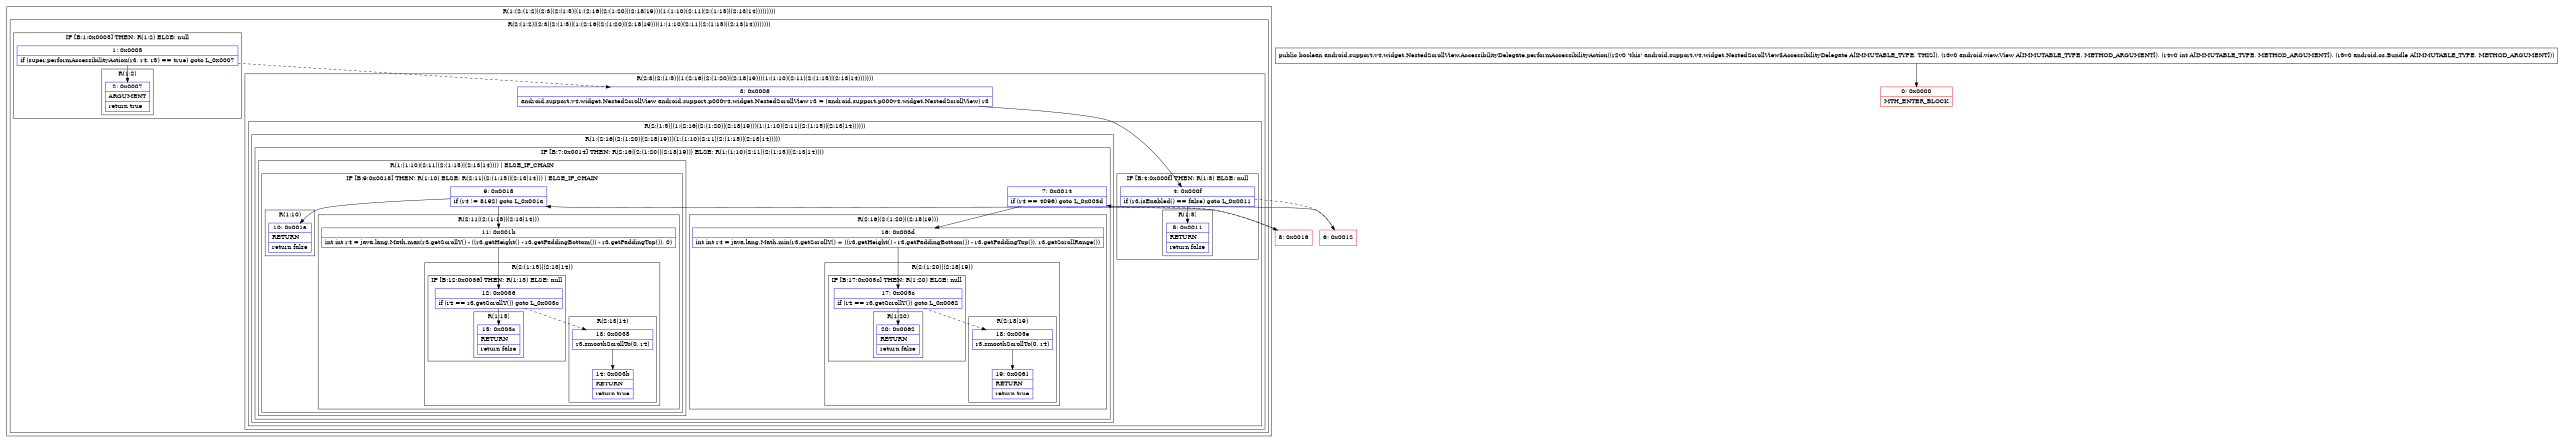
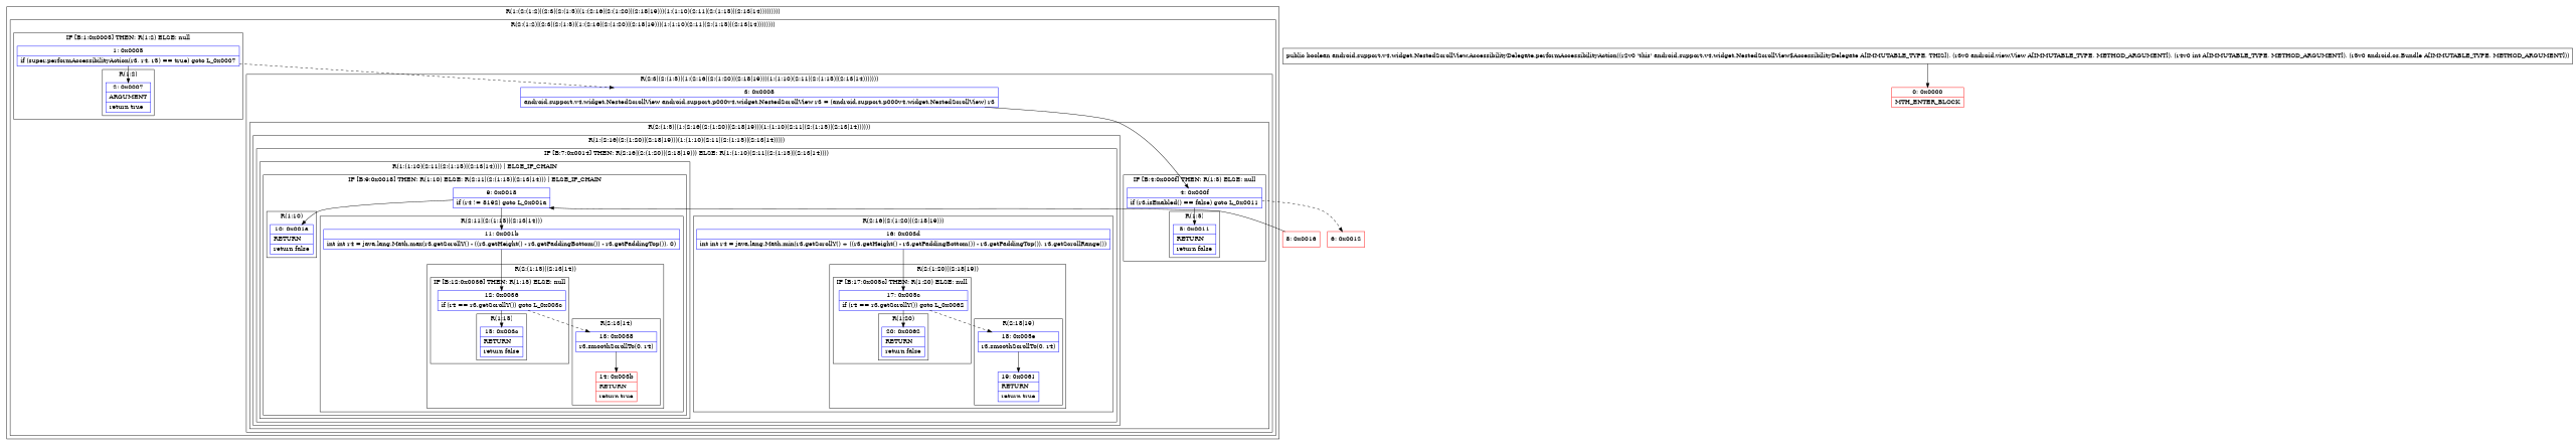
  digraph {
    node [color=blue shape=record]
    n1 [label="{2\:\ 0x0007|ARGUMENT\l|return true\l}"]
    n2 [label="{1\:\ 0x0005|if (super.performAccessibilityAction(r3, r4, r5) == true) goto L_0x0007\l}"]
    n3 [label="{5\:\ 0x0011|RETURN\l|return false\l}"]
    n4 [label="{4\:\ 0x000f|if (r3.isEnabled() == false) goto L_0x0011\l}"]
    n5 [label="{20\:\ 0x0062|RETURN\l|return false\l}"]
    n6 [label="{17\:\ 0x005c|if (r4 == r3.getScrollY()) goto L_0x0062\l}"]
    n7 [label="{18\:\ 0x005e|r3.smoothScrollTo(0, r4)\l}"]
    n8 [label="{19\:\ 0x0061|RETURN\l|return true\l}"]
    n9 [label="{16\:\ 0x003d|int int r4 = java.lang.Math.min(r3.getScrollY() + ((r3.getHeight() \- r3.getPaddingBottom()) \- r3.getPaddingTop()), r3.getScrollRange())\l}"]
    n10 [label="{10\:\ 0x001a|RETURN\l|return false\l}"]
    n11 [label="{15\:\ 0x003c|RETURN\l|return false\l}"]
    n12 [label="{12\:\ 0x0036|if (r4 == r3.getScrollY()) goto L_0x003c\l}"]
    n13 [label="{13\:\ 0x0038|r3.smoothScrollTo(0, r4)\l}"]
-   n14 [label="{14\:\ 0x003b|RETURN\l|return true\l}"]
+   n14 [color=red label="{14\:\ 0x003b|RETURN\l|return true\l}"]
    n15 [label="{11\:\ 0x001b|int int r4 = java.lang.Math.max(r3.getScrollY() \- ((r3.getHeight() \- r3.getPaddingBottom()) \- r3.getPaddingTop()), 0)\l}"]
    n16 [label="{9\:\ 0x0018|if (r4 != 8192) goto L_0x001a\l}"]
-   n17 [label="{7\:\ 0x0014|if (r4 == 4096) goto L_0x003d\l}"]
    n18 [label="{3\:\ 0x0008|android.support.v4.widget.NestedScrollView android.support.p000v4.widget.NestedScrollView r3 = (android.support.p000v4.widget.NestedScrollView) r3\l}"]
    n19 [color=red label="{6\:\ 0x0012}"]
    n20 [color=red label="{8\:\ 0x0016}"]
    n21 [color=red label="{0\:\ 0x0000|MTH_ENTER_BLOCK\l}"]
    n22 [label="{public boolean android.support.v4.widget.NestedScrollView.AccessibilityDelegate.performAccessibilityAction((r2v0 'this' android.support.v4.widget.NestedScrollView$AccessibilityDelegate A[IMMUTABLE_TYPE, THIS]), (r3v0 android.view.View A[IMMUTABLE_TYPE, METHOD_ARGUMENT]), (r4v0 int A[IMMUTABLE_TYPE, METHOD_ARGUMENT]), (r5v0 android.os.Bundle A[IMMUTABLE_TYPE, METHOD_ARGUMENT])) }" color=""]
    subgraph cluster_1 {
      label="R(1:(2:(1:2)|(2:3|(2:(1:5)|(1:(2:16|(2:(1:20)|(2:18|19)))(1:(1:10)(2:11|(2:(1:15)|(2:13|14)))))))))"
      subgraph cluster_2 {
        label="R(2:(1:2)|(2:3|(2:(1:5)|(1:(2:16|(2:(1:20)|(2:18|19)))(1:(1:10)(2:11|(2:(1:15)|(2:13|14))))))))"
        subgraph cluster_3 {
          label="IF [B:1:0x0005] THEN: R(1:2) ELSE: null"
          n2
          subgraph cluster_4 {
            label="R(1:2)"
            n1
          }
        }
        subgraph cluster_5 {
          label="R(2:3|(2:(1:5)|(1:(2:16|(2:(1:20)|(2:18|19)))(1:(1:10)(2:11|(2:(1:15)|(2:13|14)))))))"
          n18
          subgraph cluster_6 {
            label="R(2:(1:5)|(1:(2:16|(2:(1:20)|(2:18|19)))(1:(1:10)(2:11|(2:(1:15)|(2:13|14))))))"
            subgraph cluster_7 {
              label="IF [B:4:0x000f] THEN: R(1:5) ELSE: null"
              n4
              subgraph cluster_8 {
                label="R(1:5)"
                n3
              }
            }
            subgraph cluster_9 {
              label="R(1:(2:16|(2:(1:20)|(2:18|19)))(1:(1:10)(2:11|(2:(1:15)|(2:13|14)))))"
              subgraph cluster_10 {
                label="IF [B:7:0x0014] THEN: R(2:16|(2:(1:20)|(2:18|19))) ELSE: R(1:(1:10)(2:11|(2:(1:15)|(2:13|14))))"
-               n17
                subgraph cluster_11 {
                  label="R(2:16|(2:(1:20)|(2:18|19)))"
                  n9
                  subgraph cluster_12 {
                    label="R(2:(1:20)|(2:18|19))"
                    subgraph cluster_13 {
                      label="IF [B:17:0x005c] THEN: R(1:20) ELSE: null"
                      n6
                      subgraph cluster_14 {
                        label="R(1:20)"
                        n5
                      }
                    }
                    subgraph cluster_15 {
                      label="R(2:18|19)"
                      n7
                      n8
                    }
                  }
                }
                subgraph cluster_16 {
                  label="R(1:(1:10)(2:11|(2:(1:15)|(2:13|14)))) | ELSE_IF_CHAIN\l"
                  subgraph cluster_17 {
                    label="IF [B:9:0x0018] THEN: R(1:10) ELSE: R(2:11|(2:(1:15)|(2:13|14))) | ELSE_IF_CHAIN\l"
                    n16
                    subgraph cluster_18 {
                      label="R(1:10)"
                      n10
                    }
                    subgraph cluster_19 {
                      label="R(2:11|(2:(1:15)|(2:13|14)))"
                      n15
                      subgraph cluster_20 {
                        label="R(2:(1:15)|(2:13|14))"
                        subgraph cluster_21 {
                          label="IF [B:12:0x0036] THEN: R(1:15) ELSE: null"
                          n12
                          subgraph cluster_22 {
                            label="R(1:15)"
                            n11
                          }
                        }
                        subgraph cluster_23 {
                          label="R(2:13|14)"
                          n13
                          n14
                        }
                      }
                    }
                  }
                }
              }
            }
          }
        }
      }
    }
    n2 -> n1
    n2 -> n18 [style=dashed]
    n4 -> n3
    n4 -> n19 [style=dashed]
    n6 -> n5
    n6 -> n7 [style=dashed]
    n7 -> n8
    n9 -> n6
    n12 -> n11
    n12 -> n13 [style=dashed]
    n13 -> n14
    n15 -> n12
    n16 -> n10
    n16 -> n15 [style=solid]
-   n17 -> n9
-   n17 -> n20 [style=dashed]
    n18 -> n4
-   n19 -> n17
    n20 -> n16
    n22 -> n21
  }
